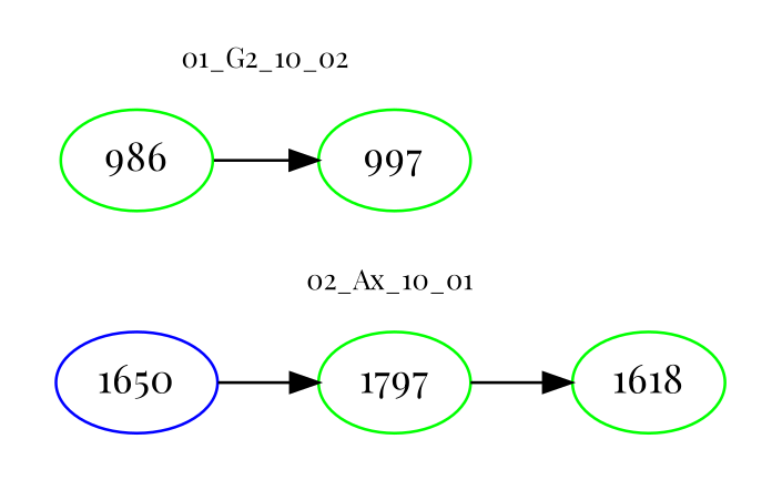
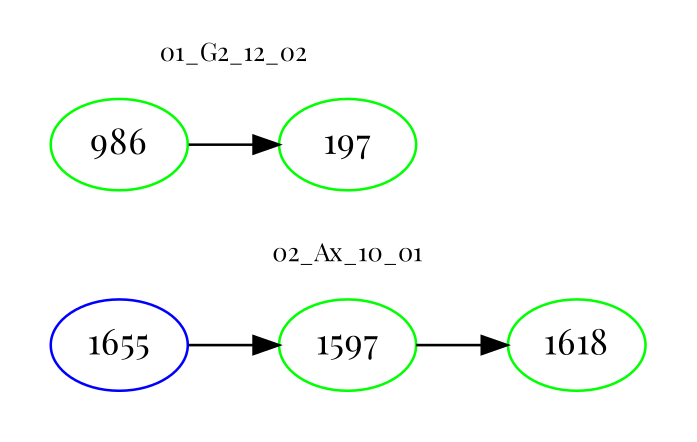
  digraph {
    fontname="Playfair Display"
    rankdir=LR
    node [color=green fontname="Playfair Display"]
    edge [color=black fontname="Playfair Display"]
-   n1 [label=1797]
-   n2 [color=blue label=1650]
+   n1 [label=1597]
+   n2 [color=blue label=1655]
    n3 [label=1618]
    n4 [label=986]
-   n5 [label=997]
+   n5 [label=197]
    subgraph cluster_1 {
      color=white
      fontsize=10
      label="02_Ax_10_01"
      n1
      n2
      n3
    }
    subgraph cluster_2 {
      color=white
      fontsize=10
-     label="01_G2_10_02"
+     label="01_G2_12_02"
      n4
      n5
    }
    n1 -> n3
    n2 -> n1
    n4 -> n5
  }
